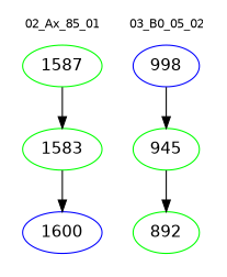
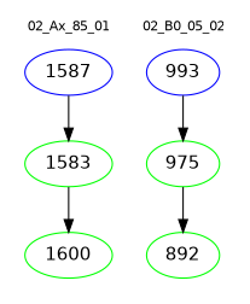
  digraph {
    fontname="DejaVu Sans"
    node [color=green fontname="DejaVu Sans"]
    edge [color=black fontname="DejaVu Sans"]
-   n1 [label=1587]
+   n1 [color=blue label=1587]
    n2 [label=1583]
-   n3 [color=blue label=1600]
-   n4 [color=blue label=998]
-   n5 [label=945]
+   n3 [label=1600]
+   n4 [color=blue label=993]
+   n5 [label=975]
    n6 [label=892]
    subgraph cluster_1 {
      color=white
      fontsize=10
      label="02_Ax_85_01"
      n1
      n2
      n3
    }
    subgraph cluster_2 {
      color=white
      fontsize=10
-     label="03_B0_05_02"
+     label="02_B0_05_02"
      n4
      n5
      n6
    }
    n1 -> n2
    n2 -> n3
    n4 -> n5
    n5 -> n6
  }
